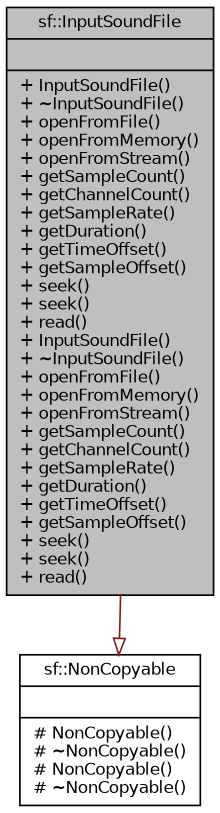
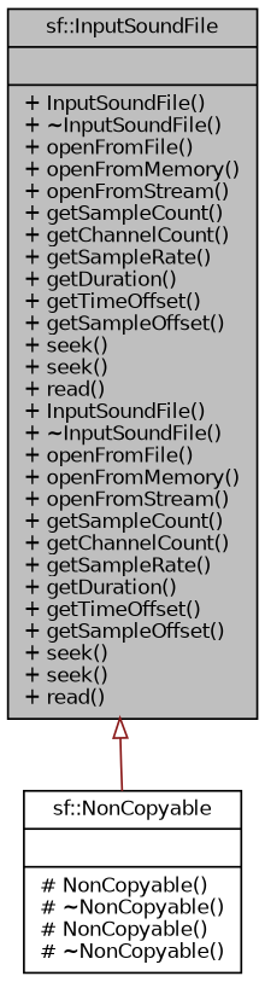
  digraph {
    node [color=black fontname=Helvetica fontsize=10 shape=record style=filled]
    n1 [fillcolor=grey75 fontcolor=black height=0.2 label="{sf::InputSoundFile\n||+ InputSoundFile()\l+ ~InputSoundFile()\l+ openFromFile()\l+ openFromMemory()\l+ openFromStream()\l+ getSampleCount()\l+ getChannelCount()\l+ getSampleRate()\l+ getDuration()\l+ getTimeOffset()\l+ getSampleOffset()\l+ seek()\l+ seek()\l+ read()\l+ InputSoundFile()\l+ ~InputSoundFile()\l+ openFromFile()\l+ openFromMemory()\l+ openFromStream()\l+ getSampleCount()\l+ getChannelCount()\l+ getSampleRate()\l+ getDuration()\l+ getTimeOffset()\l+ getSampleOffset()\l+ seek()\l+ seek()\l+ read()\l}" width=0.4]
    n2 [fillcolor=white height=0.2 label="{sf::NonCopyable\n||# NonCopyable()\l# ~NonCopyable()\l# NonCopyable()\l# ~NonCopyable()\l}" width=0.4]
-   n2 -> n1 [arrowtail=onormal color=firebrick4 dir=back fontname=Helvetica fontsize=10 labelfontname=Helvetica labelfontsize=10 style=solid]
+   n1 -> n2 [arrowtail=onormal color=firebrick4 dir=back fontname=Helvetica fontsize=10 labelfontname=Helvetica labelfontsize=10 style=solid]
  }
